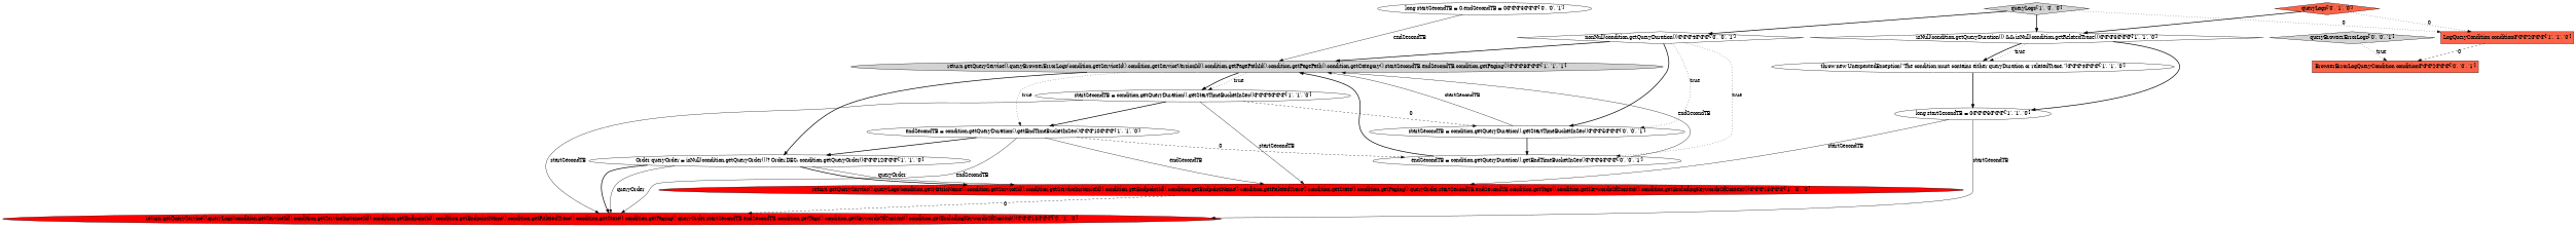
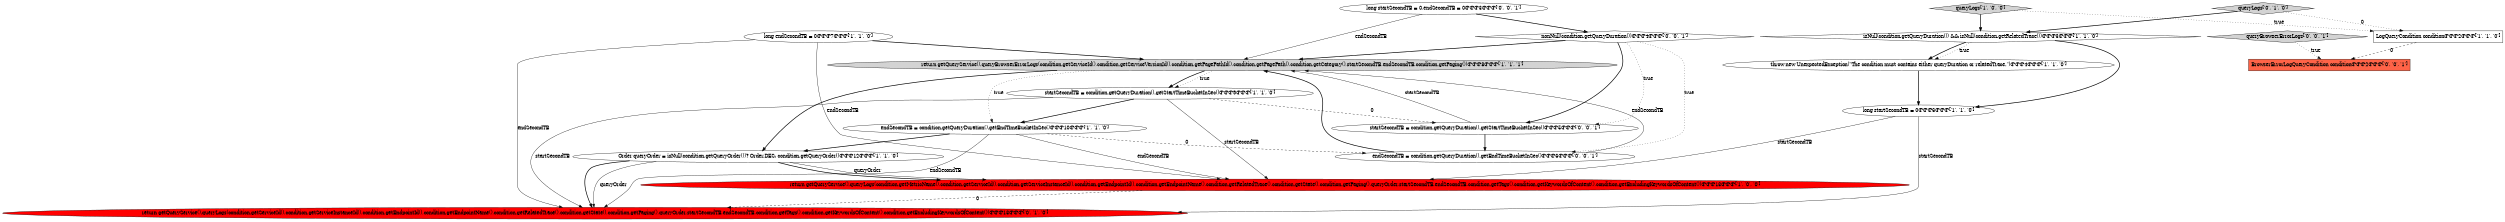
  digraph {
    node [fillcolor=white shape=ellipse style=filled]
    edge [style=bold]
    n1 [label="long startSecondTB = 0,endSecondTB = 0@@@3@@@['0', '0', '1']"]
    n2 [label="nonNull(condition.getQueryDuration())@@@4@@@['0', '0', '1']" shape=diamond]
    n3 [fillcolor=lightgray label="return getQueryService().queryBrowserErrorLogs(condition.getServiceId(),condition.getServiceVersionId(),condition.getPagePathId(),condition.getPagePath(),condition.getCategory(),startSecondTB,endSecondTB,condition.getPaging())@@@8@@@['1', '1', '1']"]
    n4 [label="endSecondTB = condition.getQueryDuration().getEndTimeBucketInSec()@@@6@@@['0', '0', '1']"]
    n5 [label="startSecondTB = condition.getQueryDuration().getStartTimeBucketInSec()@@@5@@@['0', '0', '1']"]
    n6 [label="endSecondTB = condition.getQueryDuration().getEndTimeBucketInSec()@@@10@@@['1', '1', '0']"]
    n7 [label="Order queryOrder = isNull(condition.getQueryOrder())? Order.DES: condition.getQueryOrder()@@@12@@@['1', '1', '0']"]
    n8 [label="startSecondTB = condition.getQueryDuration().getStartTimeBucketInSec()@@@9@@@['1', '1', '0']"]
    n9 [fillcolor=red label="return getQueryService().queryLogs(condition.getMetricName(),condition.getServiceId(),condition.getServiceInstanceId(),condition.getEndpointId(),condition.getEndpointName(),condition.getRelatedTrace(),condition.getState(),condition.getPaging(),queryOrder,startSecondTB,endSecondTB,condition.getTags(),condition.getKeywordsOfContent(),condition.getExcludingKeywordsOfContent())@@@13@@@['1', '0', '0']"]
    n10 [fillcolor=red label="return getQueryService().queryLogs(condition.getServiceId(),condition.getServiceInstanceId(),condition.getEndpointId(),condition.getEndpointName(),condition.getRelatedTrace(),condition.getState(),condition.getPaging(),queryOrder,startSecondTB,endSecondTB,condition.getTags(),condition.getKeywordsOfContent(),condition.getExcludingKeywordsOfContent())@@@13@@@['0', '1', '0']"]
    n11 [fillcolor=tomato label="BrowserErrorLogQueryCondition condition@@@2@@@['0', '0', '1']" shape=box]
-   n12 [fillcolor=tomato label="LogQueryCondition condition@@@2@@@['1', '1', '0']" shape=box]
+   n12 [label="LogQueryCondition condition@@@2@@@['1', '1', '0']" shape=box]
    n13 [fillcolor=lightgray label="queryBrowserErrorLogs['0', '0', '1']" shape=diamond]
    n14 [label="long startSecondTB = 0@@@6@@@['1', '1', '0']"]
+   n15 [label="long endSecondTB = 0@@@7@@@['1', '1', '0']"]
    n16 [label="isNull(condition.getQueryDuration()) && isNull(condition.getRelatedTrace())@@@3@@@['1', '1', '0']" shape=diamond]
    n17 [label="throw new UnexpectedException(\"The condition must contains either queryDuration or relatedTrace.\")@@@4@@@['1', '1', '0']"]
    n18 [fillcolor=lightgray label="queryLogs['1', '0', '0']" shape=diamond]
-   n19 [fillcolor=tomato label="queryLogs['0', '1', '0']" shape=diamond]
-   n18 -> n2
+   n19 [fillcolor=lightgray label="queryLogs['0', '1', '0']" shape=diamond]
+   n1 -> n2
    n1 -> n3 [label=endSecondTB style=solid]
    n2 -> n3
    n2 -> n4 [label=true style=dotted]
    n2 -> n5 [label=true style=dotted]
    n2 -> n5
    n3 -> n6 [label=true style=dotted]
    n3 -> n7
    n3 -> n8
    n3 -> n8 [label=true style=dotted]
    n4 -> n3
    n4 -> n3 [label=endSecondTB style=solid]
    n5 -> n3 [label=startSecondTB style=solid]
    n5 -> n4
    n6 -> n4 [label=0 style=dashed]
    n6 -> n7
    n6 -> n9 [label=endSecondTB style=solid]
    n6 -> n10 [label=endSecondTB style=solid]
    n7 -> n9
    n7 -> n9 [label=queryOrder style=solid]
    n7 -> n10
    n7 -> n10 [label=queryOrder style=solid]
    n8 -> n5 [label=0 style=dashed]
    n8 -> n6
    n8 -> n9 [label=startSecondTB style=solid]
    n8 -> n10 [label=startSecondTB style=solid]
    n9 -> n10 [label=0 style=dashed]
    n12 -> n11 [label=0 style=dashed]
    n13 -> n11 [label=true style=dotted]
    n14 -> n9 [label=startSecondTB style=solid]
    n14 -> n10 [label=startSecondTB style=solid]
+   n15 -> n3
+   n15 -> n9 [label=endSecondTB style=solid]
+   n15 -> n10 [label=endSecondTB style=solid]
    n16 -> n14
    n16 -> n17
    n16 -> n17 [label=true style=dotted]
    n17 -> n14
-   n18 -> n12 [label=0 style=dotted]
+   n18 -> n12 [label=true style=dotted]
    n18 -> n16
    n19 -> n12 [label=0 style=dotted]
    n19 -> n16
  }
